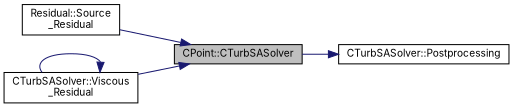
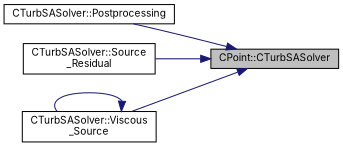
  digraph {
    fontname=Inter
    rankdir=RL
    node [color=black fillcolor=white fontname=Inter fontsize=10 shape=record style=filled]
    edge [color=midnightblue dir=back fontname=Inter fontsize=10 labelfontname=Helvetica labelfontsize=10 style=solid]
    n1 [fillcolor=grey75 fontcolor=black height=0.2 label="CPoint::CTurbSASolver" width=0.4]
    n2 [height=0.2 label="CTurbSASolver::Postprocessing" width=0.4]
-   n3 [height=0.2 label="Residual::Source\l_Residual" width=0.4]
-   n4 [height=0.2 label="CTurbSASolver::Viscous\l_Residual" width=0.4]
-   n2 -> n1
+   n3 [height=0.2 label="CTurbSASolver::Source\l_Residual" width=0.4]
+   n4 [height=0.2 label="CTurbSASolver::Viscous\l_Source" width=0.4]
+   n1 -> n2
    n1 -> n3
    n1 -> n4
    n4 -> n4
  }
